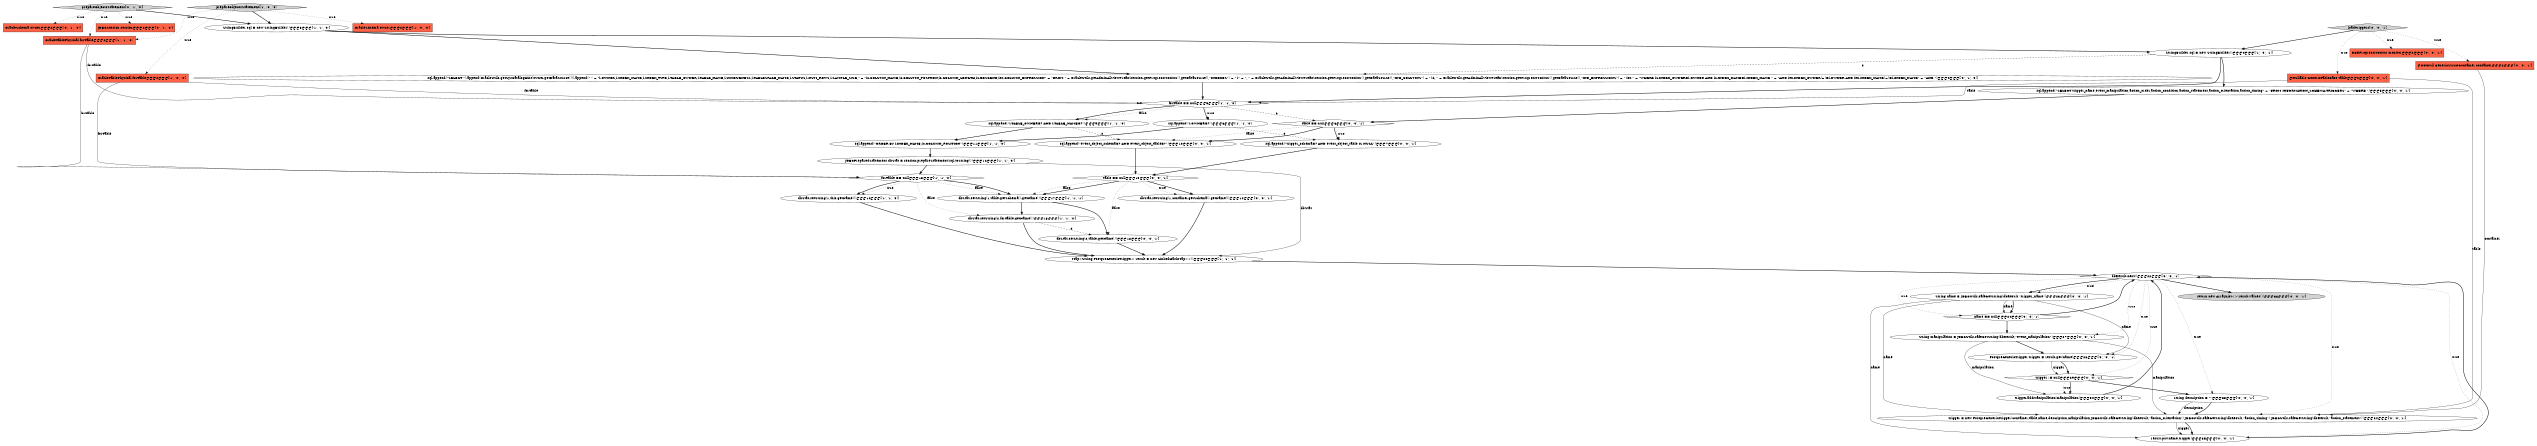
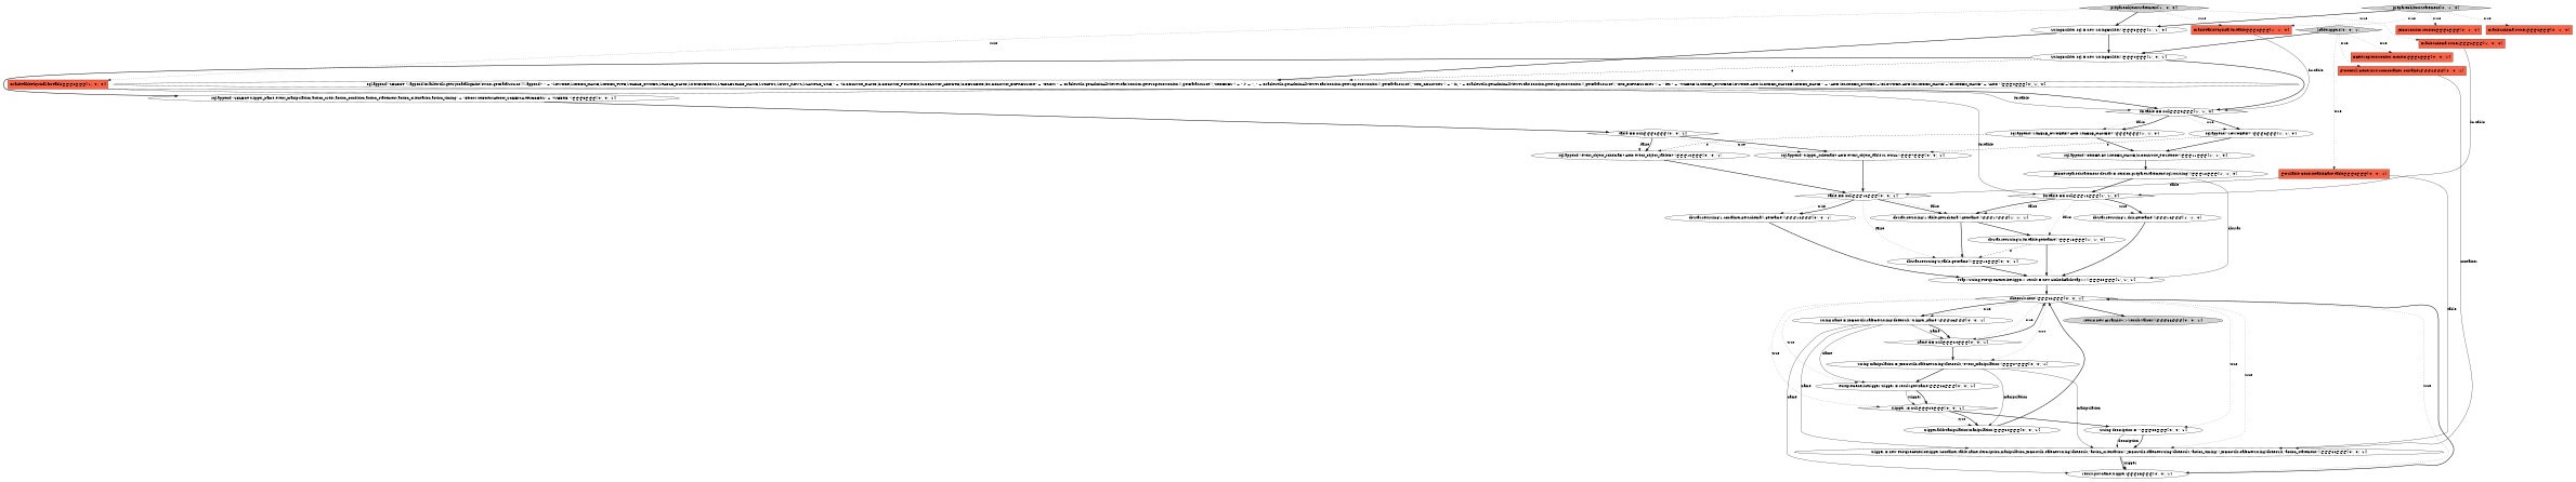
  digraph {
    node [fillcolor=white shape=ellipse style=filled]
    edge [style=bold]
    n1 [label="JDBCPreparedStatement dbStat = session.prepareStatement(sql.toString())@@@12@@@['1', '1', '0']"]
    n2 [label="Map<String,PostgreGenericTrigger> result = new LinkedHashMap<>()@@@20@@@['1', '1', '1']"]
    n3 [label="forTable == null@@@13@@@['1', '1', '0']" shape=diamond]
    n4 [label="dbResult.next()@@@22@@@['0', '0', '1']" shape=diamond]
    n5 [label="dbStat.setString(1,this.getName())@@@14@@@['1', '1', '0']"]
    n6 [label="dbStat.setString(1,table.getSchema().getName())@@@17@@@['1', '1', '1']"]
    n7 [label="dbStat.setString(2,forTable.getName())@@@18@@@['1', '1', '0']"]
    n8 [label="forTable == null@@@5@@@['1', '1', '0']" shape=diamond]
    n9 [label="sql.append(\"i.TABLE_OWNER=? AND i.TABLE_NAME=?\")@@@9@@@['1', '1', '0']"]
    n10 [label="sql.append(\"i.OWNER=?\")@@@6@@@['1', '1', '0']"]
    n11 [label="table == null@@@6@@@['0', '0', '1']" shape=diamond]
    n12 [label="sql.append(\"ORDER BY i.INDEX_NAME,ic.COLUMN_POSITION\")@@@11@@@['1', '1', '0']"]
    n13 [label="sql.append(\"event_object_schema=? AND event_object_table=?\")@@@10@@@['0', '0', '1']"]
    n14 [label="sql.append(\"trigger_schema=? AND event_object_table IS NULL\")@@@7@@@['0', '0', '1']"]
    n15 [fillcolor=tomato label="OracleTablePhysical forTable@@@2@@@['1', '1', '0']" shape=box]
    n16 [label="StringBuilder sql = new StringBuilder()@@@4@@@['1', '0', '1']"]
    n17 [label="sql.append(\"SELECT trigger_name,event_manipulation,action_order,action_condition,action_statement,action_orientation,action_timing\" + \"FROM INFORMATION_SCHEMA.TRIGGERS\" + \"WHERE \")@@@5@@@['0', '0', '1']"]
    n18 [label="sql.append(\"SELECT \").append(OracleUtils.getSysCatalogHint(owner.getDataSource())).append(\" \" + \"i.OWNER,i.INDEX_NAME,i.INDEX_TYPE,i.TABLE_OWNER,i.TABLE_NAME,i.UNIQUENESS,i.TABLESPACE_NAME,i.STATUS,i.NUM_ROWS,i.SAMPLE_SIZE,\" + \"ic.COLUMN_NAME,ic.COLUMN_POSITION,ic.COLUMN_LENGTH,ic.DESCEND,iex.COLUMN_EXPRESSION\" + \"FROM \" + OracleUtils.getAdminAllViewPrefix(session.getProgressMonitor(),getDataSource(),\"INDEXES\") + \" i\" + \", \" + OracleUtils.getAdminAllViewPrefix(session.getProgressMonitor(),getDataSource(),\"IND_COLUMNS\") + \" ic, \" + OracleUtils.getAdminAllViewPrefix(session.getProgressMonitor(),getDataSource(),\"IND_EXPRESSIONS\") + \" iex \" + \"WHERE ic.INDEX_OWNER=i.OWNER AND ic.INDEX_NAME=i.INDEX_NAME \" + \"AND iex.INDEX_OWNER(+)=i.OWNER AND iex.INDEX_NAME(+)=i.INDEX_NAME\" + \"AND \")@@@4@@@['0', '1', '0']"]
    n19 [label="dbStat.setString(2,table.getName())@@@18@@@['0', '0', '1']"]
    n20 [label="name == null@@@24@@@['0', '0', '1']" shape=diamond]
    n21 [label="String manipulation = JDBCUtils.safeGetString(dbResult,\"event_manipulation\")@@@27@@@['0', '0', '1']"]
    n22 [label="trigger = new PostgreGenericTrigger(container,table,name,description,manipulation,JDBCUtils.safeGetString(dbResult,\"action_orientation\"),JDBCUtils.safeGetString(dbResult,\"action_timing\"),JDBCUtils.safeGetString(dbResult,\"action_statement\"))@@@34@@@['0', '0', '1']"]
    n23 [fillcolor=lightgray label="return new ArrayList<>(result.values())@@@38@@@['0', '0', '1']"]
    n24 [label="PostgreGenericTrigger trigger = result.get(name)@@@28@@@['0', '0', '1']"]
    n25 [label="trigger != null@@@29@@@['0', '0', '1']" shape=diamond]
    n26 [label="String description = \"\"@@@33@@@['0', '0', '1']"]
    n27 [label="String name = JDBCUtils.safeGetString(dbResult,\"trigger_name\")@@@23@@@['0', '0', '1']"]
    n28 [label="result.put(name,trigger)@@@35@@@['0', '0', '1']"]
    n29 [label="trigger.addManipulation(manipulation)@@@30@@@['0', '0', '1']"]
    n30 [fillcolor=tomato label="JDBCSession session@@@2@@@['0', '1', '0']" shape=box]
    n31 [fillcolor=tomato label="@Nullable GenericTableBase table@@@2@@@['0', '0', '1']" shape=box]
    n32 [label="table == null@@@13@@@['0', '0', '1']" shape=diamond]
    n33 [label="dbStat.setString(1,container.getSchema().getName())@@@14@@@['0', '0', '1']"]
    n34 [fillcolor=tomato label="OracleSchema owner@@@2@@@['1', '0', '0']" shape=box]
    n35 [label="StringBuilder sql = new StringBuilder()@@@3@@@['1', '1', '0']"]
    n36 [fillcolor=tomato label="DBRProgressMonitor monitor@@@2@@@['0', '0', '1']" shape=box]
    n37 [fillcolor=tomato label="OracleSchema owner@@@2@@@['0', '1', '0']" shape=box]
    n38 [fillcolor=tomato label="@NotNull GenericStructContainer container@@@2@@@['0', '0', '1']" shape=box]
    n39 [fillcolor=lightgray label="loadTriggers['0', '0', '1']" shape=diamond]
    n40 [fillcolor=tomato label="OracleTablePhysical forTable@@@2@@@['1', '0', '0']" shape=box]
    n41 [fillcolor=lightgray label="prepareObjectsStatement['0', '1', '0']" shape=diamond]
    n42 [fillcolor=lightgray label="prepareObjectsStatement['1', '0', '0']" shape=diamond]
    n1 -> n2 [label=dbStat style=solid]
    n1 -> n3
    n2 -> n4
    n3 -> n5 [label=true style=dotted]
    n3 -> n5
    n3 -> n6 [label=false style=dotted]
    n3 -> n6
    n3 -> n7 [label=false style=dotted]
    n4 -> n20 [label=true style=dotted]
    n4 -> n21 [label=true style=dotted]
    n4 -> n22 [label=true style=dotted]
    n4 -> n23
    n4 -> n24 [label=true style=dotted]
    n4 -> n25 [label=true style=dotted]
    n4 -> n26 [label=true style=dotted]
    n4 -> n27 [label=true style=dotted]
    n4 -> n27
    n4 -> n28 [label=true style=dotted]
    n5 -> n2
    n6 -> n7
    n6 -> n19
    n7 -> n2
    n7 -> n19 [label=0 style=dashed]
    n8 -> n9 [label=false style=dotted]
    n8 -> n9
    n8 -> n10 [label=true style=dotted]
    n8 -> n10
-   n8 -> n11 [label=0 style=dashed]
    n9 -> n12
    n9 -> n13 [label=0 style=dashed]
    n10 -> n12
    n10 -> n14 [label=0 style=dashed]
    n11 -> n13 [label=false style=dotted]
    n11 -> n13
    n11 -> n14
    n11 -> n14 [label=true style=dotted]
    n12 -> n1
    n13 -> n32
    n14 -> n32
-   n15 -> n3 [label=forTable style=solid]
+   n34 -> n3 [label=forTable style=solid]
    n15 -> n8 [label=forTable style=solid]
    n16 -> n8
    n16 -> n17
    n16 -> n18 [label=0 style=dashed]
    n17 -> n11
    n18 -> n8
    n19 -> n2
    n20 -> n4
    n20 -> n21
    n21 -> n22 [label=manipulation style=solid]
    n21 -> n24
    n21 -> n29 [label=manipulation style=solid]
    n22 -> n28 [label=trigger style=solid]
    n22 -> n28
    n24 -> n25
    n24 -> n25 [label=trigger style=solid]
    n25 -> n26
    n25 -> n29 [label=true style=dotted]
    n25 -> n29
    n26 -> n22
    n26 -> n22 [label=description style=solid]
    n27 -> n20 [label=name style=solid]
    n27 -> n20
    n27 -> n22 [label=name style=solid]
    n27 -> n24 [label=name style=solid]
    n27 -> n28 [label=name style=solid]
    n28 -> n4
    n29 -> n4
    n31 -> n22 [label=table style=solid]
-   n31 -> n8 [label=table style=solid]
+   n31 -> n32 [label=table style=solid]
    n32 -> n6
    n32 -> n6 [label=false style=dotted]
    n32 -> n19 [label=false style=dotted]
    n32 -> n33 [label=true style=dotted]
    n32 -> n33
    n33 -> n2
    n35 -> n16
    n35 -> n18
    n38 -> n22 [label=container style=solid]
    n39 -> n16
    n39 -> n31 [label=true style=dotted]
    n39 -> n36 [label=true style=dotted]
    n39 -> n38 [label=true style=dotted]
    n40 -> n3 [label=forTable style=solid]
    n40 -> n8 [label=forTable style=solid]
    n41 -> n15 [label=true style=dotted]
    n41 -> n30 [label=true style=dotted]
    n41 -> n35
    n41 -> n37 [label=true style=dotted]
    n42 -> n15 [label=true style=dotted]
    n42 -> n34 [label=true style=dotted]
    n42 -> n35
    n42 -> n40 [label=true style=dotted]
  }
